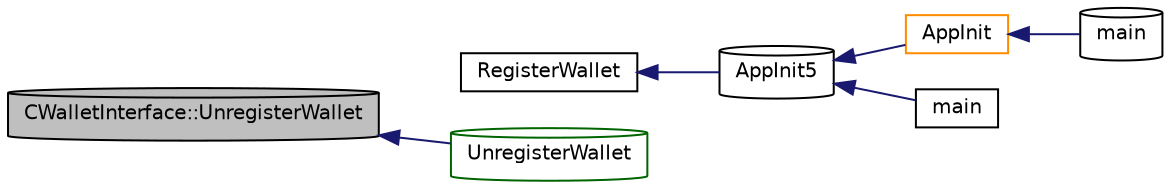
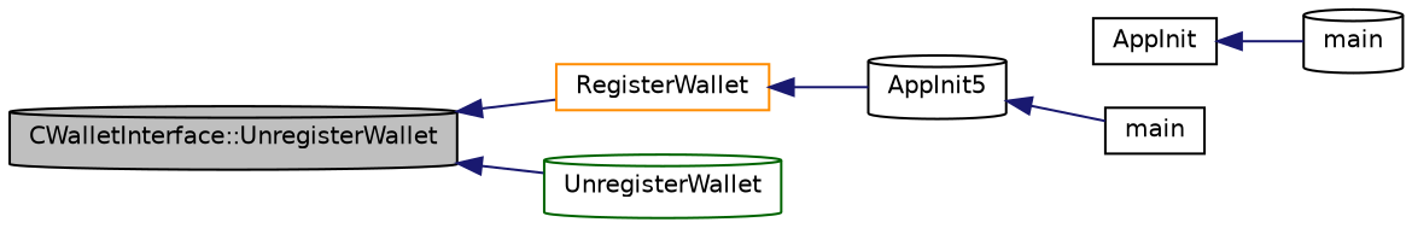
  digraph {
    rankdir=LR
    node [color=black fillcolor=white fontname=Helvetica fontsize=10 shape=cylinder style=filled]
    edge [color=midnightblue dir=back fontname=Helvetica fontsize=10 labelfontname=Helvetica labelfontsize=10 style=solid]
    n1 [fillcolor=grey75 fontcolor=black height=0.2 label="CWalletInterface::UnregisterWallet" width=0.4]
-   n2 [height=0.2 label=RegisterWallet shape=box width=0.4]
+   n2 [color=darkorange height=0.2 label=RegisterWallet shape=box width=0.4]
    n3 [color=darkgreen height=0.2 label=UnregisterWallet width=0.4]
    n4 [height=0.2 label=AppInit5 width=0.4]
-   n5 [color=darkorange height=0.2 label=AppInit shape=box width=0.4]
+   n5 [height=0.2 label=AppInit shape=box width=0.4]
    n6 [height=0.2 label=main shape=box width=0.4]
    n7 [height=0.2 label=main width=0.4]
+   n1 -> n2
    n1 -> n3
    n2 -> n4
-   n4 -> n5
    n4 -> n6
    n5 -> n7
  }
